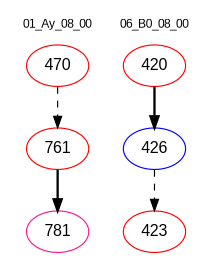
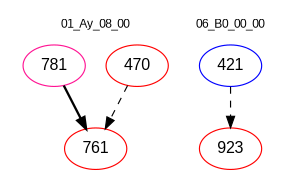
  digraph {
    fontname="Liberation Sans"
    node [color=red fontname="Liberation Sans"]
    edge [color=black fontname="Liberation Sans" style=dashed]
    n1 [label=470]
    n2 [label=761]
    n3 [color=deeppink label=781]
-   n4 [label=420]
-   n5 [color=blue label=426]
-   n6 [label=423]
+   n5 [color=blue label=421]
+   n6 [label=923]
    subgraph cluster_1 {
      color=white
      fontsize=10
      label="01_Ay_08_00"
      n1
      n2
      n3
    }
    subgraph cluster_2 {
      color=white
      fontsize=10
-     label="06_B0_08_00"
-     n4
+     label="06_B0_00_00"
      n5
      n6
    }
    n1 -> n2
-   n2 -> n3 [style=bold]
-   n4 -> n5 [style=bold]
+   n3 -> n2 [style=bold]
    n5 -> n6
  }
